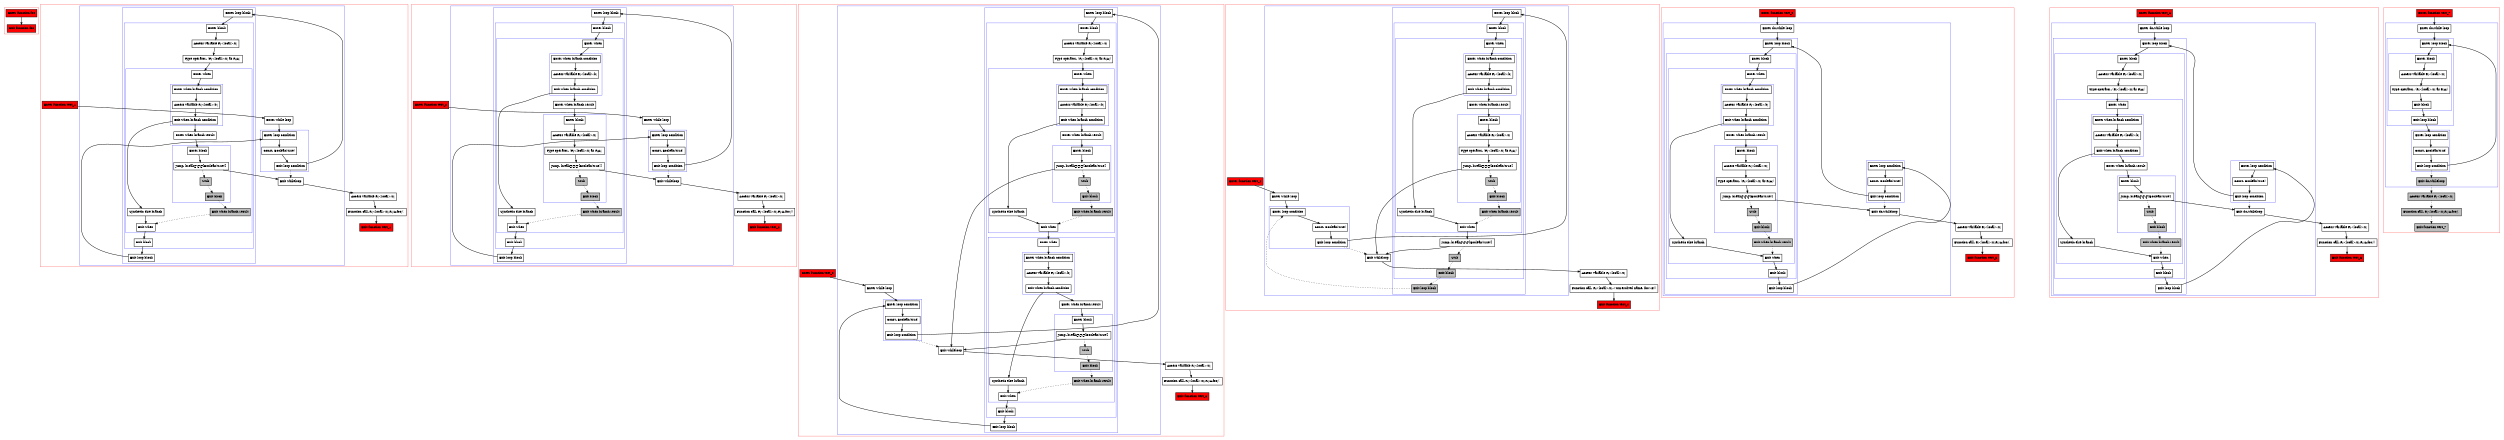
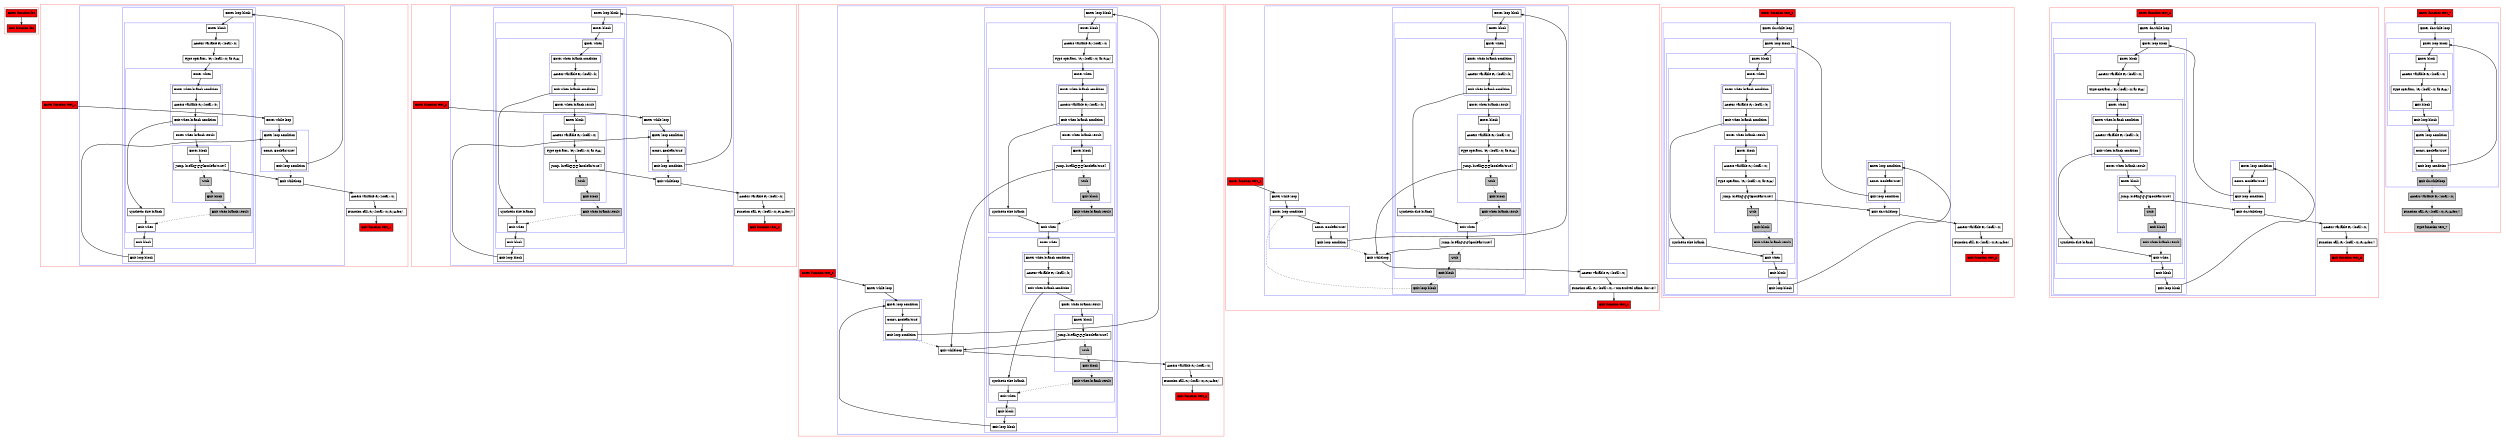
  digraph {
    nodesep=3
    node [penwidth=2 shape=box]
    edge [penwidth=2]
    n1 [fillcolor=red label="Enter function foo" style=filled]
    n2 [fillcolor=red label="Exit function foo" style=filled]
    n3 [label="Enter loop condition"]
    n4 [label="Const: Boolean(true)"]
    n5 [label="Exit loop condition"]
    n6 [label="Enter when branch condition "]
    n7 [label="Access variable R|<local>/b|"]
    n8 [label="Exit when branch condition"]
    n9 [label="Enter block"]
    n10 [label="Jump: break@@@[Boolean(true)] "]
    n11 [fillcolor=gray label=Stub style=filled]
    n12 [fillcolor=gray label="Exit block" style=filled]
    n13 [label="Enter when"]
    n14 [label="Synthetic else branch"]
    n15 [label="Enter when branch result"]
    n16 [fillcolor=gray label="Exit when branch result" style=filled]
    n17 [label="Exit when"]
    n18 [label="Enter block"]
    n19 [label="Access variable R|<local>/x|"]
    n20 [label="Type operator: (R|<local>/x| as R|A|)"]
    n21 [label="Exit block"]
    n22 [label="Enter loop block"]
    n23 [label="Exit loop block"]
    n24 [label="Enter while loop"]
    n25 [label="Exit whileloop"]
    n26 [fillcolor=red label="Enter function test_1" style=filled]
    n27 [label="Access variable R|<local>/x|"]
    n28 [label="Function call: R|<local>/x|.R|/A.foo|()"]
    n29 [fillcolor=red label="Exit function test_1" style=filled]
    n30 [label="Enter loop condition"]
    n31 [label="Const: Boolean(true)"]
    n32 [label="Exit loop condition"]
    n33 [label="Enter when branch condition "]
    n34 [label="Access variable R|<local>/b|"]
    n35 [label="Exit when branch condition"]
    n36 [label="Enter block"]
    n37 [label="Access variable R|<local>/x|"]
    n38 [label="Type operator: (R|<local>/x| as R|A|)"]
    n39 [label="Jump: break@@@[Boolean(true)] "]
    n40 [fillcolor=gray label=Stub style=filled]
    n41 [fillcolor=gray label="Exit block" style=filled]
    n42 [label="Enter when"]
    n43 [label="Synthetic else branch"]
    n44 [label="Enter when branch result"]
    n45 [fillcolor=gray label="Exit when branch result" style=filled]
    n46 [label="Exit when"]
    n47 [label="Enter block"]
    n48 [label="Exit block"]
    n49 [label="Enter loop block"]
    n50 [label="Exit loop block"]
    n51 [label="Enter while loop"]
    n52 [label="Exit whileloop"]
    n53 [fillcolor=red label="Enter function test_2" style=filled]
    n54 [label="Access variable R|<local>/x|"]
    n55 [label="Function call: R|<local>/x|.R|/A.foo|()"]
    n56 [fillcolor=red label="Exit function test_2" style=filled]
    n57 [label="Enter loop condition"]
    n58 [label="Const: Boolean(true)"]
    n59 [label="Exit loop condition"]
    n60 [label="Enter when branch condition "]
    n61 [label="Access variable R|<local>/b|"]
    n62 [label="Exit when branch condition"]
    n63 [label="Enter block"]
    n64 [label="Jump: break@@@[Boolean(true)] "]
    n65 [fillcolor=gray label=Stub style=filled]
    n66 [fillcolor=gray label="Exit block" style=filled]
    n67 [label="Enter when"]
    n68 [label="Synthetic else branch"]
    n69 [label="Enter when branch result"]
    n70 [fillcolor=gray label="Exit when branch result" style=filled]
    n71 [label="Exit when"]
    n72 [label="Enter when branch condition "]
    n73 [label="Access variable R|<local>/b|"]
    n74 [label="Exit when branch condition"]
    n75 [label="Enter block"]
    n76 [label="Jump: break@@@[Boolean(true)] "]
    n77 [fillcolor=gray label=Stub style=filled]
    n78 [fillcolor=gray label="Exit block" style=filled]
    n79 [label="Enter when"]
    n80 [label="Synthetic else branch"]
    n81 [label="Enter when branch result"]
    n82 [fillcolor=gray label="Exit when branch result" style=filled]
    n83 [label="Exit when"]
    n84 [label="Enter block"]
    n85 [label="Access variable R|<local>/x|"]
    n86 [label="Type operator: (R|<local>/x| as R|A|)"]
    n87 [label="Exit block"]
    n88 [label="Enter loop block"]
    n89 [label="Exit loop block"]
    n90 [label="Enter while loop"]
    n91 [label="Exit whileloop"]
    n92 [fillcolor=red label="Enter function test_3" style=filled]
    n93 [label="Access variable R|<local>/x|"]
    n94 [label="Function call: R|<local>/x|.R|/A.foo|()"]
    n95 [fillcolor=red label="Exit function test_3" style=filled]
    n96 [label="Enter loop condition"]
    n97 [label="Const: Boolean(true)"]
    n98 [label="Exit loop condition"]
    n99 [label="Enter when branch condition "]
    n100 [label="Access variable R|<local>/b|"]
    n101 [label="Exit when branch condition"]
    n102 [label="Enter block"]
    n103 [label="Access variable R|<local>/x|"]
    n104 [label="Type operator: (R|<local>/x| as R|A|)"]
    n105 [label="Jump: break@@@[Boolean(true)] "]
    n106 [fillcolor=gray label=Stub style=filled]
    n107 [fillcolor=gray label="Exit block" style=filled]
    n108 [label="Enter when"]
    n109 [label="Synthetic else branch"]
    n110 [label="Enter when branch result"]
    n111 [fillcolor=gray label="Exit when branch result" style=filled]
    n112 [label="Exit when"]
    n113 [label="Enter block"]
    n114 [label="Jump: break@@@[Boolean(true)] "]
    n115 [fillcolor=gray label=Stub style=filled]
    n116 [fillcolor=gray label="Exit block" style=filled]
    n117 [label="Enter loop block"]
    n118 [fillcolor=gray label="Exit loop block" style=filled]
    n119 [label="Enter while loop"]
    n120 [label="Exit whileloop"]
    n121 [fillcolor=red label="Enter function test_4" style=filled]
    n122 [label="Access variable R|<local>/x|"]
    n123 [label="Function call: R|<local>/x|.<Unresolved name: foo>#()"]
    n124 [fillcolor=red label="Exit function test_4" style=filled]
    n125 [label="Enter when branch condition "]
    n126 [label="Access variable R|<local>/b|"]
    n127 [label="Exit when branch condition"]
    n128 [label="Enter block"]
    n129 [label="Access variable R|<local>/x|"]
    n130 [label="Type operator: (R|<local>/x| as R|A|)"]
    n131 [label="Jump: break@@@[Boolean(true)] "]
    n132 [fillcolor=gray label=Stub style=filled]
    n133 [fillcolor=gray label="Exit block" style=filled]
    n134 [label="Enter when"]
    n135 [label="Synthetic else branch"]
    n136 [label="Enter when branch result"]
    n137 [fillcolor=gray label="Exit when branch result" style=filled]
    n138 [label="Exit when"]
    n139 [label="Enter block"]
    n140 [label="Exit block"]
    n141 [label="Enter loop block"]
    n142 [label="Exit loop block"]
    n143 [label="Enter loop condition"]
    n144 [label="Const: Boolean(true)"]
    n145 [label="Exit loop condition"]
    n146 [label="Enter do-while loop"]
    n147 [label="Exit do-whileloop"]
    n148 [fillcolor=red label="Enter function test_5" style=filled]
    n149 [label="Access variable R|<local>/x|"]
    n150 [label="Function call: R|<local>/x|.R|/A.foo|()"]
    n151 [fillcolor=red label="Exit function test_5" style=filled]
    n152 [label="Enter when branch condition "]
    n153 [label="Access variable R|<local>/b|"]
    n154 [label="Exit when branch condition"]
    n155 [label="Enter block"]
    n156 [label="Jump: break@@@[Boolean(true)] "]
    n157 [fillcolor=gray label=Stub style=filled]
    n158 [fillcolor=gray label="Exit block" style=filled]
    n159 [label="Enter when"]
    n160 [label="Synthetic else branch"]
    n161 [label="Enter when branch result"]
    n162 [fillcolor=gray label="Exit when branch result" style=filled]
    n163 [label="Exit when"]
    n164 [label="Enter block"]
    n165 [label="Access variable R|<local>/x|"]
    n166 [label="Type operator: (R|<local>/x| as R|A|)"]
    n167 [label="Exit block"]
    n168 [label="Enter loop block"]
    n169 [label="Exit loop block"]
    n170 [label="Enter loop condition"]
    n171 [label="Const: Boolean(true)"]
    n172 [label="Exit loop condition"]
    n173 [label="Enter do-while loop"]
    n174 [label="Exit do-whileloop"]
    n175 [fillcolor=red label="Enter function test_6" style=filled]
    n176 [label="Access variable R|<local>/x|"]
    n177 [label="Function call: R|<local>/x|.R|/A.foo|()"]
    n178 [fillcolor=red label="Exit function test_6" style=filled]
    n179 [label="Enter block"]
    n180 [label="Access variable R|<local>/x|"]
    n181 [label="Type operator: (R|<local>/x| as R|A|)"]
    n182 [label="Exit block"]
    n183 [label="Enter loop block"]
    n184 [label="Exit loop block"]
    n185 [label="Enter loop condition"]
    n186 [label="Const: Boolean(true)"]
    n187 [label="Exit loop condition"]
    n188 [label="Enter do-while loop"]
    n189 [fillcolor=gray label="Exit do-whileloop" style=filled]
    n190 [fillcolor=red label="Enter function test_7" style=filled]
    n191 [fillcolor=gray label="Access variable R|<local>/x|" style=filled]
    n192 [fillcolor=gray label="Function call: R|<local>/x|.R|/A.foo|()" style=filled]
-   n193 [fillcolor=gray label="Exit function test_7" style=filled]
+   n193 [fillcolor=gray label="Type function test_7" style=filled]
    subgraph cluster_1 {
      color=red
      n1
      n2
    }
    subgraph cluster_2 {
      color=red
      n26
      n27
      n28
      n29
      subgraph cluster_3 {
        color=blue
        n24
        n25
        subgraph cluster_4 {
          color=blue
          n3
          n4
          n5
        }
        subgraph cluster_5 {
          color=blue
          n22
          n23
          subgraph cluster_6 {
            color=blue
            n18
            n19
            n20
            n21
            subgraph cluster_7 {
              color=blue
              n13
              n14
              n15
              n16
              n17
              subgraph cluster_8 {
                color=blue
                n6
                n7
                n8
              }
              subgraph cluster_9 {
                color=blue
                n9
                n10
                n11
                n12
              }
            }
          }
        }
      }
    }
    subgraph cluster_10 {
      color=red
      n53
      n54
      n55
      n56
      subgraph cluster_11 {
        color=blue
        n51
        n52
        subgraph cluster_12 {
          color=blue
          n30
          n31
          n32
        }
        subgraph cluster_13 {
          color=blue
          n49
          n50
          subgraph cluster_14 {
            color=blue
            n47
            n48
            subgraph cluster_15 {
              color=blue
              n42
              n43
              n44
              n45
              n46
              subgraph cluster_16 {
                color=blue
                n33
                n34
                n35
              }
              subgraph cluster_17 {
                color=blue
                n36
                n37
                n38
                n39
                n40
                n41
              }
            }
          }
        }
      }
    }
    subgraph cluster_18 {
      color=red
      n92
      n93
      n94
      n95
      subgraph cluster_19 {
        color=blue
        n90
        n91
        subgraph cluster_20 {
          color=blue
          n57
          n58
          n59
        }
        subgraph cluster_21 {
          color=blue
          n88
          n89
          subgraph cluster_22 {
            color=blue
            n84
            n85
            n86
            n87
            subgraph cluster_23 {
              color=blue
              n67
              n68
              n69
              n70
              n71
              subgraph cluster_24 {
                color=blue
                n60
                n61
                n62
              }
              subgraph cluster_25 {
                color=blue
                n63
                n64
                n65
                n66
              }
            }
            subgraph cluster_26 {
              color=blue
              n79
              n80
              n81
              n82
              n83
              subgraph cluster_27 {
                color=blue
                n72
                n73
                n74
              }
              subgraph cluster_28 {
                color=blue
                n75
                n76
                n77
                n78
              }
            }
          }
        }
      }
    }
    subgraph cluster_29 {
      color=red
      n121
      n122
      n123
      n124
      subgraph cluster_30 {
        color=blue
        n119
        n120
        subgraph cluster_31 {
          color=blue
          n96
          n97
          n98
        }
        subgraph cluster_32 {
          color=blue
          n117
          n118
          subgraph cluster_33 {
            color=blue
            n113
            n114
            n115
            n116
            subgraph cluster_34 {
              color=blue
              n108
              n109
              n110
              n111
              n112
              subgraph cluster_35 {
                color=blue
                n99
                n100
                n101
              }
              subgraph cluster_36 {
                color=blue
                n102
                n103
                n104
                n105
                n106
                n107
              }
            }
          }
        }
      }
    }
    subgraph cluster_37 {
      color=red
      n148
      n149
      n150
      n151
      subgraph cluster_38 {
        color=blue
        n146
        n147
        subgraph cluster_39 {
          color=blue
          n141
          n142
          subgraph cluster_40 {
            color=blue
            n139
            n140
            subgraph cluster_41 {
              color=blue
              n134
              n135
              n136
              n137
              n138
              subgraph cluster_42 {
                color=blue
                n125
                n126
                n127
              }
              subgraph cluster_43 {
                color=blue
                n128
                n129
                n130
                n131
                n132
                n133
              }
            }
          }
        }
        subgraph cluster_44 {
          color=blue
          n143
          n144
          n145
        }
      }
    }
    subgraph cluster_45 {
      color=red
      n175
      n176
      n177
      n178
      subgraph cluster_46 {
        color=blue
        n173
        n174
        subgraph cluster_47 {
          color=blue
          n168
          n169
          subgraph cluster_48 {
            color=blue
            n164
            n165
            n166
            n167
            subgraph cluster_49 {
              color=blue
              n159
              n160
              n161
              n162
              n163
              subgraph cluster_50 {
                color=blue
                n152
                n153
                n154
              }
              subgraph cluster_51 {
                color=blue
                n155
                n156
                n157
                n158
              }
            }
          }
        }
        subgraph cluster_52 {
          color=blue
          n170
          n171
          n172
        }
      }
    }
    subgraph cluster_53 {
      color=red
      n190
      n191
      n192
      n193
      subgraph cluster_54 {
        color=blue
        n188
        n189
        subgraph cluster_55 {
          color=blue
          n183
          n184
          subgraph cluster_56 {
            color=blue
            n179
            n180
            n181
            n182
          }
        }
        subgraph cluster_57 {
          color=blue
          n185
          n186
          n187
        }
      }
    }
    n1 -> n2
    n3 -> n4
    n4 -> n5
    n5 -> n22
    n5 -> n25 [style=dotted]
    n6 -> n7
    n7 -> n8
    n8 -> n14
    n8 -> n15
    n9 -> n10
    n10 -> n11 [style=dotted]
    n10 -> n25
    n11 -> n12 [style=dotted]
    n12 -> n16 [style=dotted]
    n13 -> n6
    n14 -> n17
    n15 -> n9
    n16 -> n17 [style=dotted]
    n17 -> n21
    n18 -> n19
    n19 -> n20
    n20 -> n13
    n21 -> n23
    n22 -> n18
    n23 -> n3
    n24 -> n3
    n25 -> n27
    n26 -> n24
    n27 -> n28
    n28 -> n29
    n30 -> n31
    n31 -> n32
    n32 -> n49
    n32 -> n52 [style=dotted]
    n33 -> n34
    n34 -> n35
    n35 -> n43
    n35 -> n44
    n36 -> n37
    n37 -> n38
    n38 -> n39
    n39 -> n40 [style=dotted]
    n39 -> n52
    n40 -> n41 [style=dotted]
    n41 -> n45 [style=dotted]
    n42 -> n33
    n43 -> n46
    n44 -> n36
    n45 -> n46 [style=dotted]
    n46 -> n48
    n47 -> n42
    n48 -> n50
    n49 -> n47
    n50 -> n30
    n51 -> n30
    n52 -> n54
    n53 -> n51
    n54 -> n55
    n55 -> n56
    n57 -> n58
    n58 -> n59
    n59 -> n88
    n59 -> n91 [style=dotted]
    n60 -> n61
    n61 -> n62
    n62 -> n68
    n62 -> n69
    n63 -> n64
    n64 -> n65 [style=dotted]
    n64 -> n91
    n65 -> n66 [style=dotted]
    n66 -> n70 [style=dotted]
    n67 -> n60
    n68 -> n71
    n69 -> n63
    n70 -> n71 [style=dotted]
    n71 -> n79
    n72 -> n73
    n73 -> n74
    n74 -> n80
    n74 -> n81
    n75 -> n76
    n76 -> n77 [style=dotted]
    n76 -> n91
    n77 -> n78 [style=dotted]
    n78 -> n82 [style=dotted]
    n79 -> n72
    n80 -> n83
    n81 -> n75
    n82 -> n83 [style=dotted]
    n83 -> n87
    n84 -> n85
    n85 -> n86
    n86 -> n67
    n87 -> n89
    n88 -> n84
    n89 -> n57
    n90 -> n57
    n91 -> n93
    n92 -> n90
    n93 -> n94
    n94 -> n95
    n96 -> n97
    n97 -> n98
    n98 -> n117
    n98 -> n120 [style=dotted]
    n99 -> n100
    n100 -> n101
    n101 -> n109
    n101 -> n110
    n102 -> n103
    n103 -> n104
    n104 -> n105
    n105 -> n106 [style=dotted]
    n105 -> n120
    n106 -> n107 [style=dotted]
    n107 -> n111 [style=dotted]
    n108 -> n99
    n109 -> n112
    n110 -> n102
    n111 -> n112 [style=dotted]
    n112 -> n114
    n113 -> n108
    n114 -> n115 [style=dotted]
    n114 -> n120
    n115 -> n116 [style=dotted]
    n116 -> n118 [style=dotted]
    n117 -> n113
    n118 -> n96 [style=dotted]
    n119 -> n96
    n120 -> n122
    n121 -> n119
    n122 -> n123
    n123 -> n124
    n125 -> n126
    n126 -> n127
    n127 -> n135
    n127 -> n136
    n128 -> n129
    n129 -> n130
    n130 -> n131
    n131 -> n132 [style=dotted]
    n131 -> n147
    n132 -> n133 [style=dotted]
    n133 -> n137 [style=dotted]
    n134 -> n125
    n135 -> n138
    n136 -> n128
    n137 -> n138 [style=dotted]
    n138 -> n140
    n139 -> n134
    n140 -> n142
    n141 -> n139
    n142 -> n143
    n143 -> n144
    n144 -> n145
    n145 -> n141
    n145 -> n147 [style=dotted]
    n146 -> n141
    n147 -> n149
    n148 -> n146
    n149 -> n150
    n150 -> n151
    n152 -> n153
    n153 -> n154
    n154 -> n160
    n154 -> n161
    n155 -> n156
    n156 -> n157 [style=dotted]
    n156 -> n174
    n157 -> n158 [style=dotted]
    n158 -> n162 [style=dotted]
    n159 -> n152
    n160 -> n163
    n161 -> n155
    n162 -> n163 [style=dotted]
    n163 -> n167
    n164 -> n165
    n165 -> n166
    n166 -> n159
    n167 -> n169
    n168 -> n164
    n169 -> n170
    n170 -> n171
    n171 -> n172
    n172 -> n168
    n172 -> n174 [style=dotted]
    n173 -> n168
    n174 -> n176
    n175 -> n173
    n176 -> n177
    n177 -> n178
    n179 -> n180
    n180 -> n181
    n181 -> n182
    n182 -> n184
    n183 -> n179
    n184 -> n185
    n185 -> n186
    n186 -> n187
    n187 -> n183
    n187 -> n189 [style=dotted]
    n188 -> n183
    n189 -> n191 [style=dotted]
    n190 -> n188
    n191 -> n192 [style=dotted]
    n192 -> n193 [style=dotted]
  }
